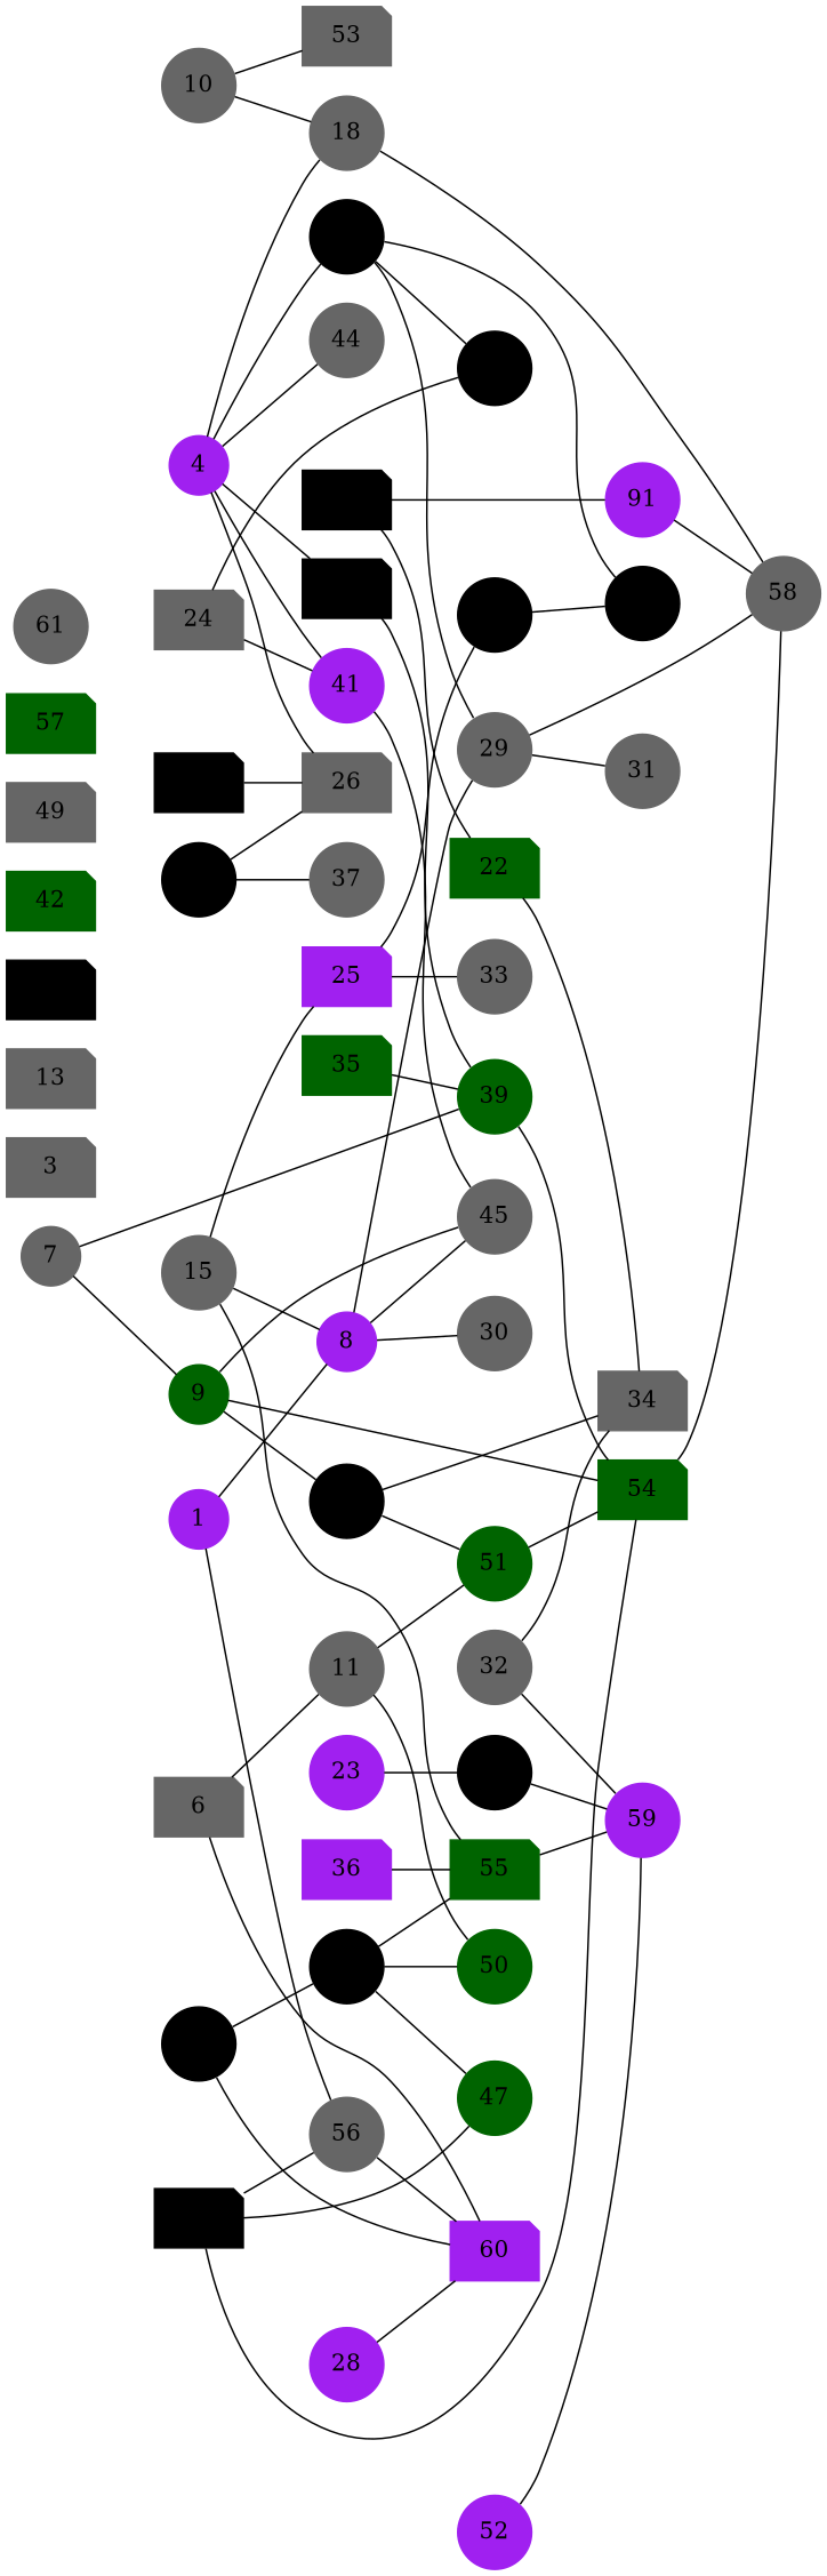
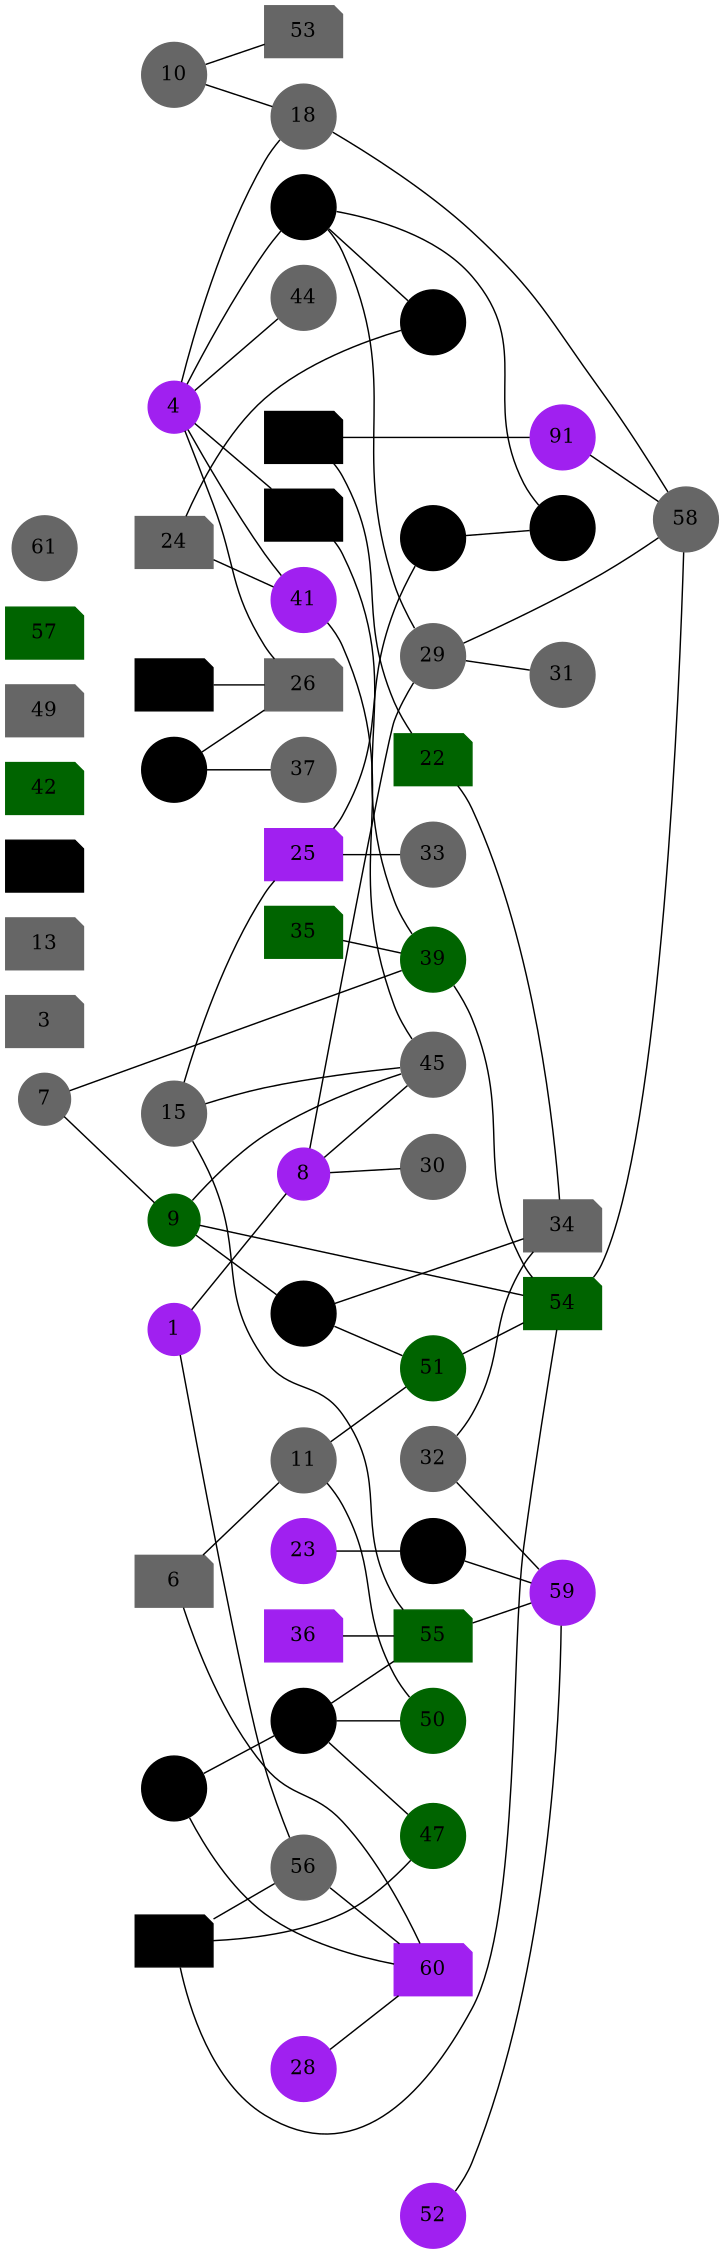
  graph {
    rankdir=LR
    node [color=gray40 shape=circle style=filled]
    1 [color=purple]
    8 [color=purple]
    56
    29
    30
    45
    60 [color=purple shape=note]
    2 [color=black shape=note]
    n9 [color=purple label=91]
    22 [color=darkgreen shape=note]
    58
    34 [shape=note]
    3 [shape=note]
    4 [color=purple]
    5 [color=black shape=note]
    18
    26 [shape=note]
    27 [color=black]
    41 [color=purple]
    44
    39 [color=darkgreen]
    46 [color=black]
    48 [color=black]
    54 [color=darkgreen shape=note]
    6 [shape=note]
    11
    50 [color=darkgreen]
    51 [color=darkgreen]
    7
    9 [color=darkgreen]
    16 [color=black]
    31
    10
    53 [shape=note]
    12 [color=black]
    37
    13 [shape=note]
    14 [color=black shape=note]
    47 [color=darkgreen]
    15
    25 [color=purple shape=note]
    55 [color=darkgreen shape=note]
    33
    43 [color=black]
    59 [color=purple]
    17 [color=black shape=note]
    19 [color=black shape=note]
    20 [color=black]
    40 [color=black]
    23 [color=purple]
    38 [color=black]
    24 [shape=note]
    28 [color=purple]
    32
    35 [color=darkgreen shape=note]
    36 [color=purple shape=note]
    42 [color=darkgreen shape=note]
    49 [shape=note]
    52 [color=purple]
    57 [color=darkgreen shape=note]
    61
    1 -- 8
    1 -- 56
    8 -- 29
    8 -- 30
    8 -- 45
    56 -- 60
    29 -- 58
    29 -- 31
    2 -- n9
    2 -- 22
    n9 -- 58
    22 -- 34
    4 -- 5
    4 -- 18
    4 -- 26
    4 -- 27
    4 -- 41
    4 -- 44
    5 -- 39
    18 -- 58
    27 -- 29
    27 -- 46
    27 -- 48
    41 -- 45
    39 -- 54
    54 -- 58
    6 -- 60
    6 -- 11
    11 -- 50
    11 -- 51
    51 -- 54
    7 -- 39
    7 -- 9
    9 -- 45
    9 -- 54
    9 -- 16
    16 -- 34
    16 -- 51
    10 -- 18
    10 -- 53
    12 -- 26
    12 -- 37
    14 -- 56
    14 -- 54
    14 -- 47
-   15 -- 8
+   15 -- 45
    15 -- 25
    15 -- 55
    25 -- 33
    25 -- 43
    55 -- 59
    43 -- 48
    19 -- 26
    20 -- 60
    20 -- 40
    40 -- 50
    40 -- 47
    40 -- 55
    23 -- 38
    38 -- 59
    24 -- 41
    24 -- 46
    28 -- 60
    32 -- 34
    32 -- 59
    35 -- 39
    36 -- 55
    52 -- 59
  }
